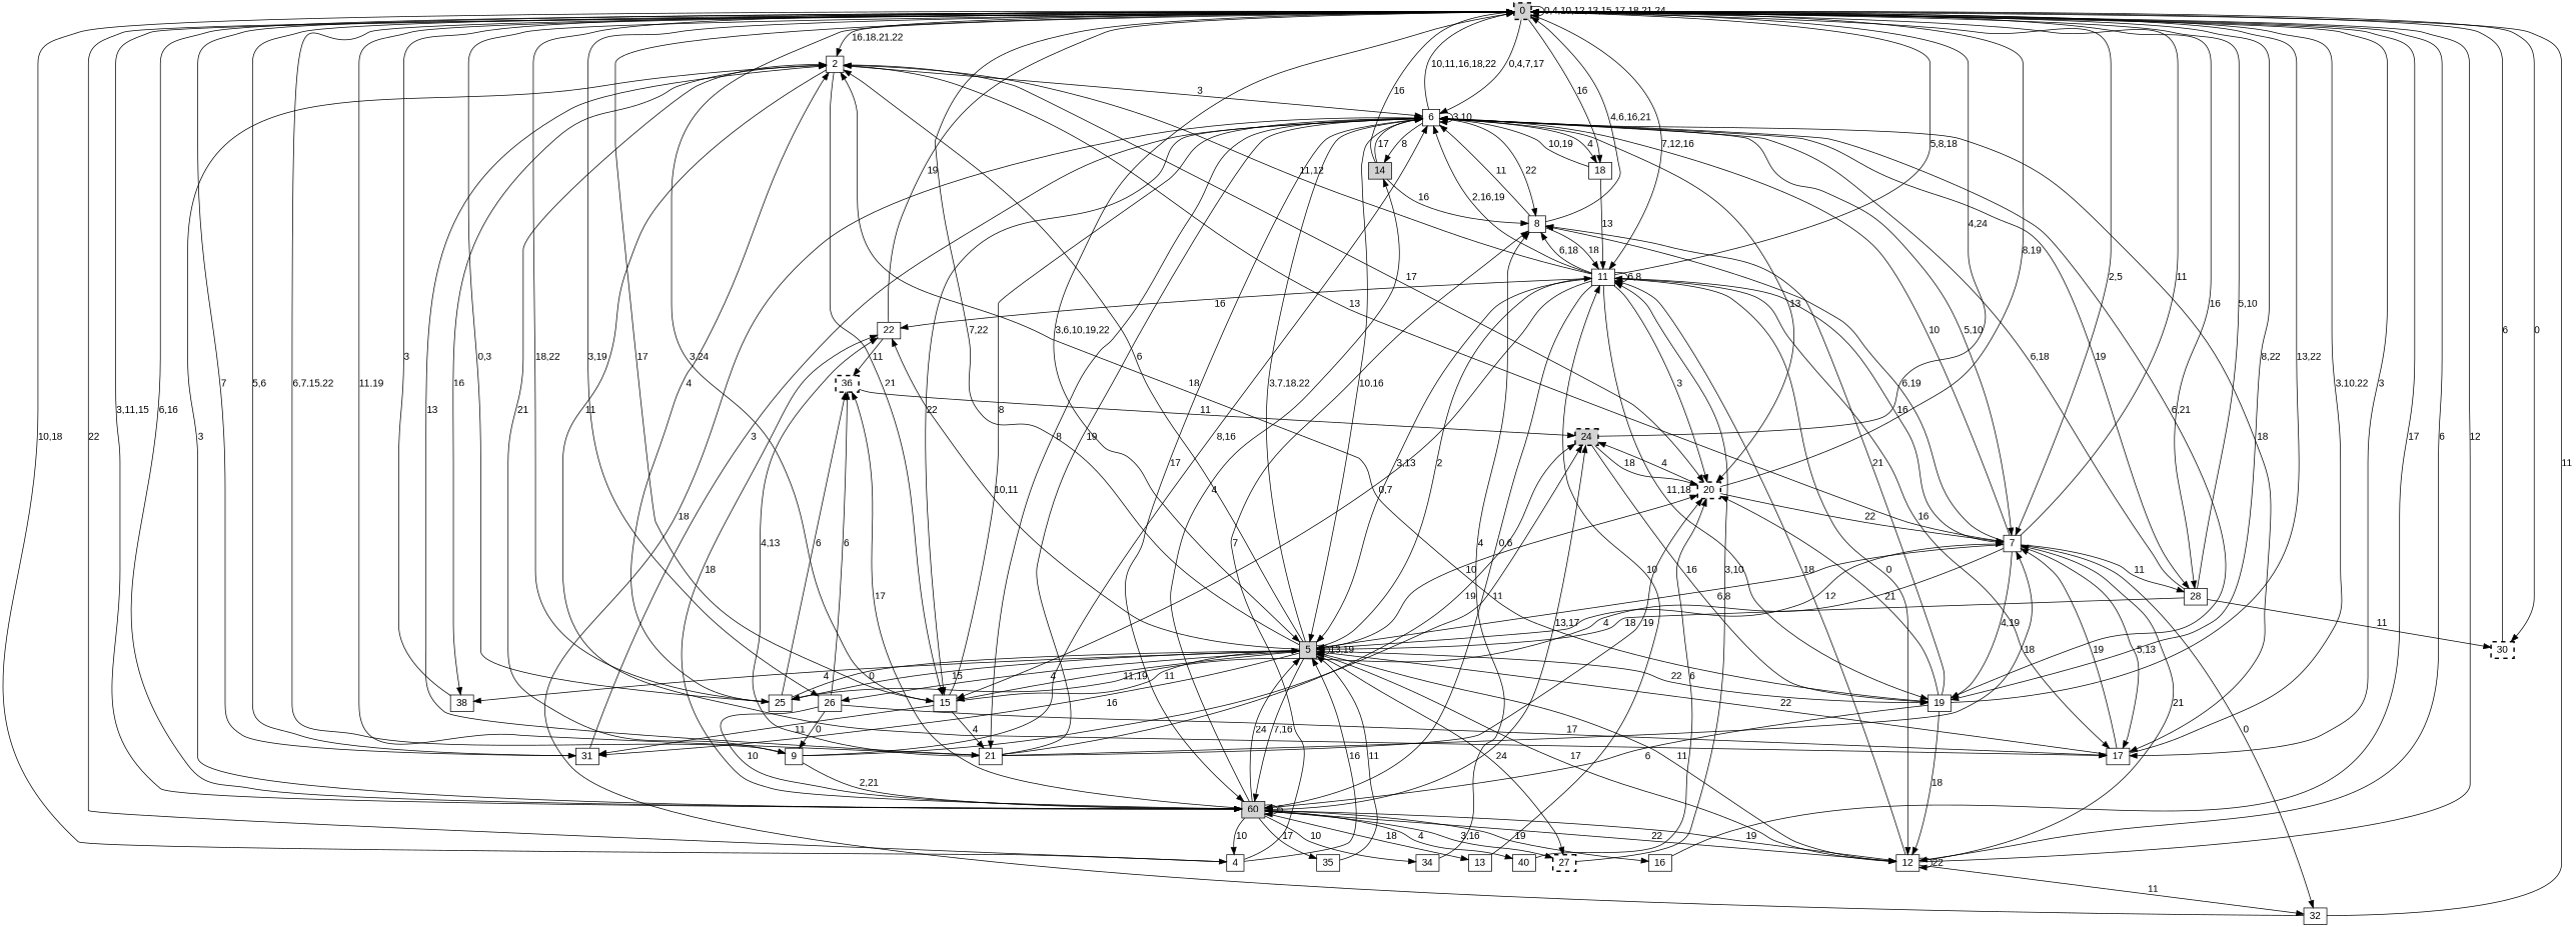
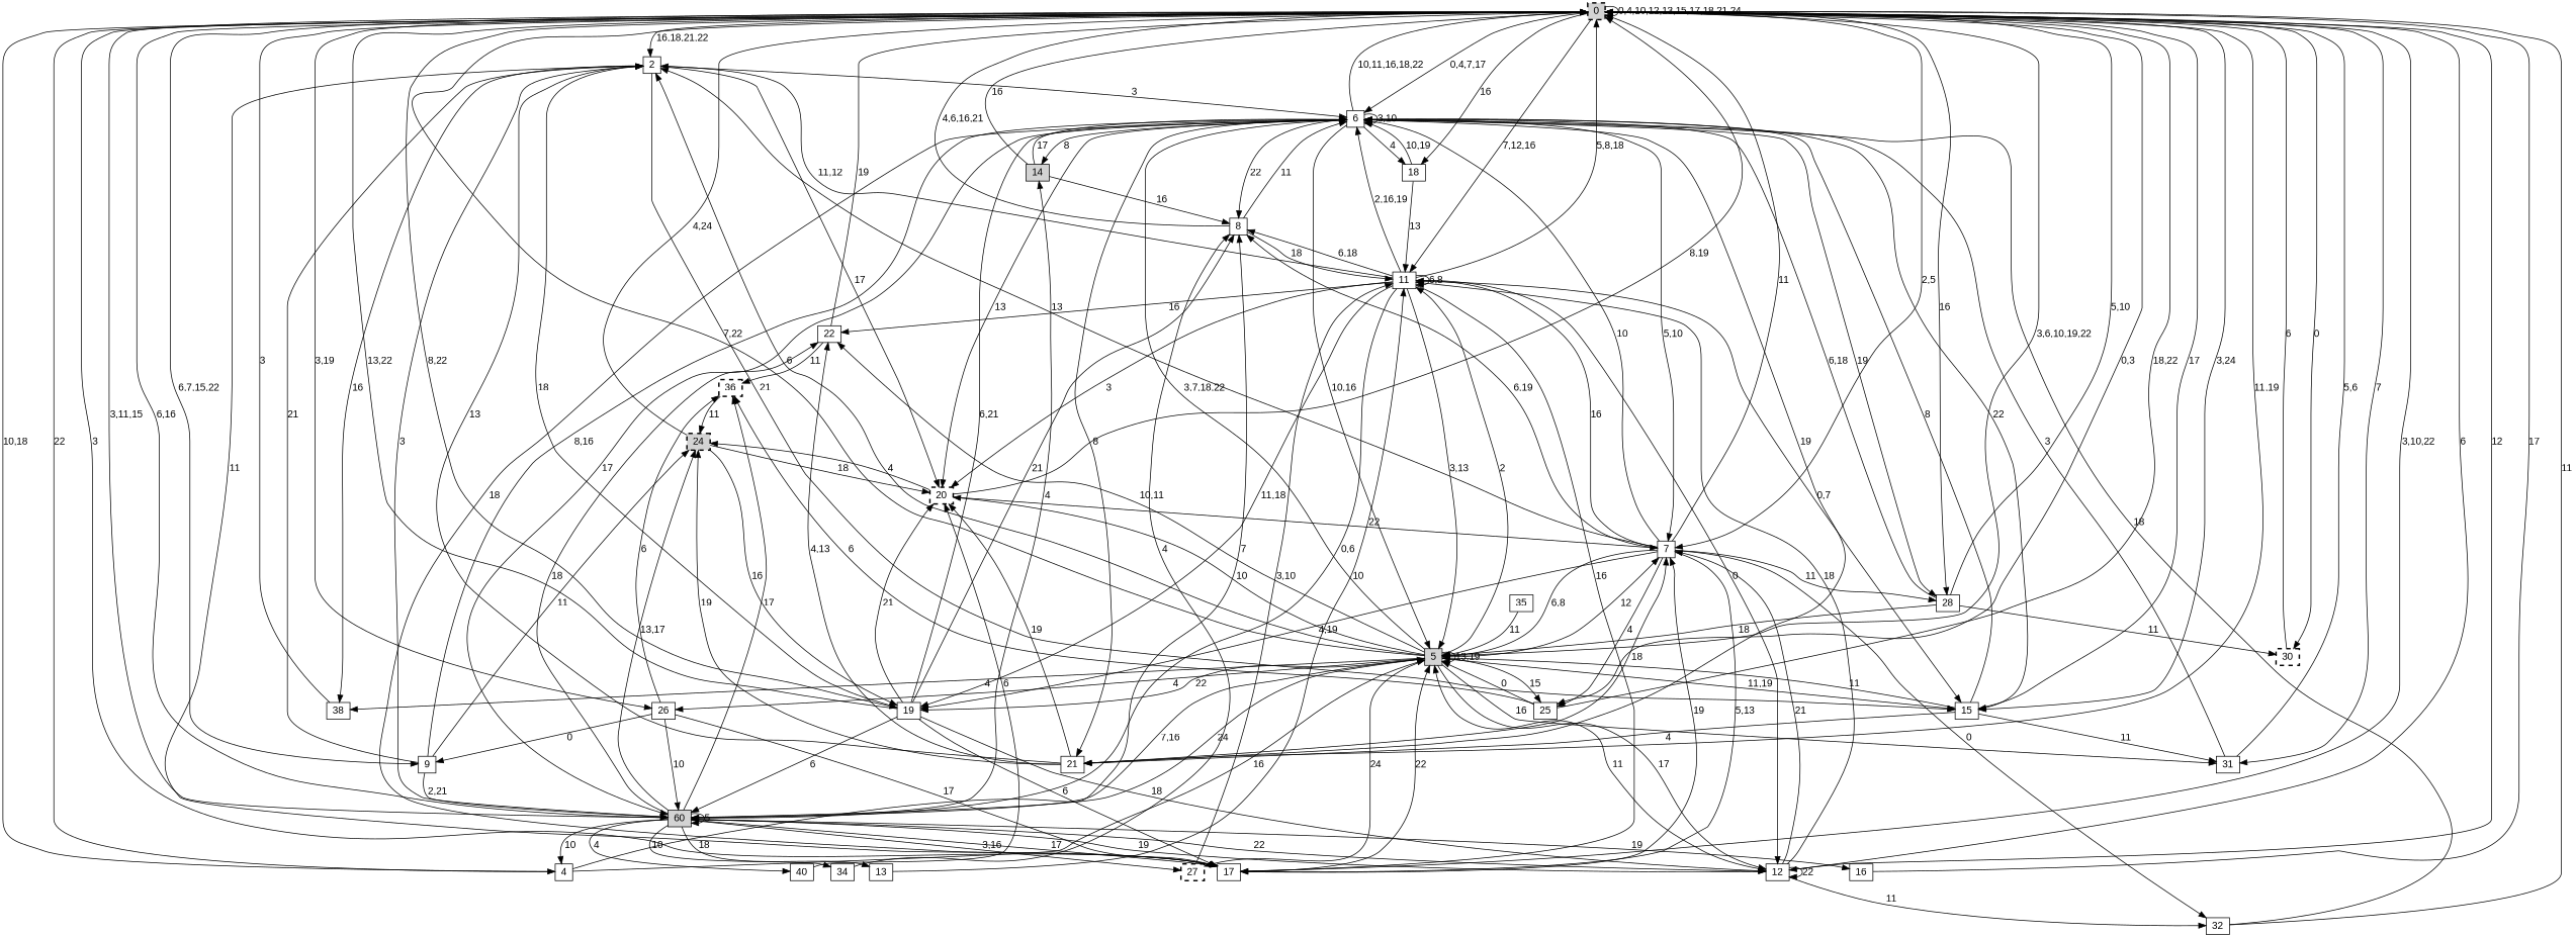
  digraph {
    rankdir=TB
    node [fontname=Arial shape=box]
    edge [fontname=Arial]
    n1 [height=0.1 label=0 style="filled,bold,dashed" width=0.1]
    n2 [height=0.1 label=2 width=0.1]
    n3 [height=0.1 label=4 width=0.1]
    n4 [height=0.1 label=5 style=filled width=0.1]
    n5 [height=0.1 label=6 width=0.1]
    n6 [height=0.1 label=7 width=0.1]
    n7 [height=0.1 label=9 width=0.1]
    n8 [height=0.1 label=60 style=filled width=0.1]
    n9 [height=0.1 label=11 width=0.1]
    n10 [height=0.1 label=12 width=0.1]
    n11 [height=0.1 label=15 width=0.1]
    n12 [height=0.1 label=17 width=0.1]
    n13 [height=0.1 label=18 width=0.1]
    n14 [height=0.1 label=19 width=0.1]
    n15 [height=0.1 label=21 width=0.1]
    n16 [height=0.1 label=25 width=0.1]
    n17 [height=0.1 label=26 width=0.1]
    n18 [height=0.1 label=28 width=0.1]
    n19 [height=0.1 label=30 style="bold,dashed" width=0.1]
    n20 [height=0.1 label=31 width=0.1]
    n21 [height=0.1 label=20 style="bold,dashed" width=0.1]
    n22 [height=0.1 label=38 width=0.1]
    n23 [height=0.1 label=8 width=0.1]
    n24 [height=0.1 label=22 width=0.1]
    n25 [height=0.1 label=27 style="bold,dashed" width=0.1]
    n26 [height=0.1 label=14 style=filled width=0.1]
    n27 [height=0.1 label=32 width=0.1]
    n28 [height=0.1 label=24 style="filled,bold,dashed" width=0.1]
    n29 [height=0.1 label=13 width=0.1]
    n30 [height=0.1 label=16 width=0.1]
    n31 [height=0.1 label=34 width=0.1]
    n32 [height=0.1 label=36 style="bold,dashed" width=0.1]
    n33 [height=0.1 label=40 width=0.1]
    n34 [height=0.1 label=35 width=0.1]
    n1 -> n1 [label="0,4,10,12,13,15,17,18,21,24"]
    n1 -> n2 [label="16,18,21,22"]
    n1 -> n3 [label="10,18"]
    n1 -> n4 [label="3,6,10,19,22"]
    n1 -> n5 [label="0,4,7,17"]
    n1 -> n6 [label="2,5"]
    n1 -> n7 [label="6,7,15,22"]
    n1 -> n8 [label="3,11,15"]
    n1 -> n9 [label="7,12,16"]
    n1 -> n10 [label=6]
    n1 -> n11 [label="3,24"]
    n1 -> n12 [label=3]
    n1 -> n13 [label=16]
    n1 -> n14 [label="8,22"]
    n1 -> n15 [label="11,19"]
    n1 -> n16 [label="0,3"]
    n1 -> n17 [label="3,19"]
    n1 -> n18 [label=16]
    n1 -> n19 [label=0]
    n1 -> n20 [label=7]
    n2 -> n5 [label=3]
    n2 -> n11 [label=21]
    n2 -> n12 [label=11]
    n2 -> n21 [label=17]
    n2 -> n22 [label=16]
    n3 -> n1 [label=22]
    n3 -> n4 [label=16]
    n3 -> n23 [label=7]
    n4 -> n1 [label="7,22"]
    n4 -> n2 [label=6]
    n4 -> n4 [label="13,19"]
    n4 -> n5 [label="3,7,18,22"]
    n4 -> n6 [label=12]
    n4 -> n8 [label="7,16"]
    n4 -> n9 [label=2]
    n4 -> n10 [label=17]
    n4 -> n11 [label="11,19"]
    n4 -> n14 [label=22]
    n4 -> n16 [label=15]
    n4 -> n17 [label=4]
    n4 -> n20 [label=16]
    n4 -> n21 [label=10]
    n4 -> n22 [label=4]
    n4 -> n24 [label="10,11"]
    n4 -> n25 [label=24]
    n5 -> n1 [label="10,11,16,18,22"]
    n5 -> n4 [label="10,16"]
    n5 -> n5 [label="3,10"]
    n5 -> n6 [label="5,10"]
    n5 -> n8 [label=17]
    n5 -> n11 [label=22]
    n5 -> n12 [label=18]
    n5 -> n13 [label=4]
    n5 -> n15 [label=8]
    n5 -> n18 [label=19]
    n5 -> n21 [label=13]
    n5 -> n23 [label=22]
    n5 -> n26 [label=8]
    n6 -> n1 [label=11]
    n6 -> n2 [label=13]
    n6 -> n4 [label="6,8"]
    n6 -> n5 [label=10]
    n6 -> n9 [label=16]
    n6 -> n12 [label="5,13"]
    n6 -> n14 [label="4,19"]
    n6 -> n16 [label=4]
    n6 -> n18 [label=11]
    n6 -> n23 [label="6,19"]
    n6 -> n27 [label=0]
    n7 -> n2 [label=21]
    n7 -> n5 [label="8,16"]
    n7 -> n8 [label="2,21"]
    n7 -> n28 [label=11]
    n8 -> n1 [label="6,16"]
    n8 -> n2 [label=3]
    n8 -> n3 [label=10]
    n8 -> n4 [label=24]
    n8 -> n8 [label=5]
    n8 -> n10 [label=22]
-   n8 -> n34 [label=17]
+   n8 -> n12 [label=17]
    n8 -> n24 [label=18]
    n8 -> n25 [label="3,16"]
    n8 -> n26 [label=4]
    n8 -> n28 [label="13,17"]
    n8 -> n29 [label=18]
    n8 -> n30 [label=19]
    n8 -> n31 [label=10]
    n8 -> n32 [label=17]
    n8 -> n33 [label=4]
    n9 -> n1 [label="5,8,18"]
    n9 -> n2 [label="11,12"]
    n9 -> n4 [label="3,13"]
    n9 -> n5 [label="2,16,19"]
    n9 -> n8 [label="0,6"]
    n9 -> n9 [label="6,8"]
    n9 -> n10 [label=0]
    n9 -> n11 [label="0,7"]
    n9 -> n12 [label=16]
    n9 -> n14 [label="11,18"]
    n9 -> n21 [label=3]
    n9 -> n23 [label="6,18"]
    n9 -> n24 [label=16]
    n10 -> n1 [label=12]
    n10 -> n4 [label=11]
    n10 -> n6 [label=21]
    n10 -> n8 [label=19]
    n10 -> n9 [label=18]
    n10 -> n10 [label=22]
    n10 -> n27 [label=11]
    n11 -> n1 [label=17]
    n11 -> n4 [label=11]
    n11 -> n5 [label=8]
    n11 -> n15 [label=4]
    n11 -> n20 [label=11]
    n12 -> n1 [label="3,10,22"]
    n12 -> n4 [label=22]
    n12 -> n6 [label=19]
    n13 -> n5 [label="10,19"]
    n13 -> n9 [label=13]
    n14 -> n1 [label="13,22"]
    n14 -> n2 [label=18]
    n14 -> n5 [label="6,21"]
    n14 -> n8 [label=6]
    n14 -> n10 [label=18]
+   n14 -> n12 [label=6]
    n14 -> n21 [label=21]
    n14 -> n23 [label=21]
    n15 -> n2 [label=13]
    n15 -> n5 [label=19]
    n15 -> n6 [label=18]
    n15 -> n21 [label=19]
    n15 -> n24 [label="4,13"]
    n15 -> n28 [label=19]
    n16 -> n1 [label="18,22"]
-   n16 -> n2 [label=4]
    n16 -> n4 [label=0]
    n16 -> n32 [label=6]
    n17 -> n7 [label=0]
    n17 -> n8 [label=10]
    n17 -> n12 [label=17]
    n17 -> n32 [label=6]
    n18 -> n1 [label="5,10"]
    n18 -> n4 [label=18]
    n18 -> n5 [label="6,18"]
    n18 -> n19 [label=11]
    n19 -> n1 [label=6]
    n20 -> n1 [label="5,6"]
    n20 -> n5 [label=3]
    n21 -> n1 [label="8,19"]
    n21 -> n6 [label=22]
    n21 -> n28 [label=4]
    n22 -> n1 [label=3]
    n23 -> n1 [label="4,6,16,21"]
    n23 -> n5 [label=11]
    n23 -> n9 [label=18]
    n24 -> n1 [label=19]
    n24 -> n32 [label=11]
    n25 -> n9 [label="3,10"]
    n26 -> n1 [label=16]
    n26 -> n5 [label=17]
    n26 -> n23 [label=16]
    n27 -> n1 [label=11]
    n27 -> n5 [label=18]
    n28 -> n1 [label="4,24"]
    n28 -> n14 [label=16]
    n28 -> n21 [label=18]
    n29 -> n9 [label=10]
    n30 -> n1 [label=17]
    n31 -> n23 [label=4]
    n32 -> n28 [label=11]
    n33 -> n21 [label=6]
    n34 -> n4 [label=11]
  }
